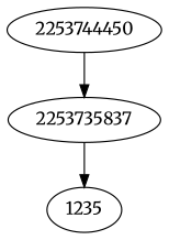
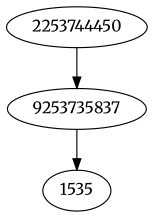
  strict digraph {
    fontname=Merriweather
    node [fontname=Merriweather]
    edge [fontname=Merriweather]
    2253744450
-   2253735837
-   1235
+   2253735837 [label=9253735837]
+   1235 [label=1535]
    2253744450 -> 2253735837
    2253735837 -> 1235
  }
